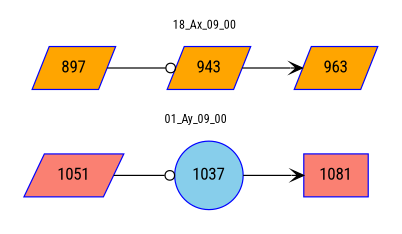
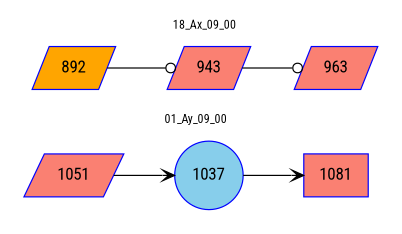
  digraph {
    fontname="Roboto Condensed"
    rankdir=LR
    node [color=blue fillcolor=orange fontname="Roboto Condensed" shape=parallelogram style=filled]
    edge [arrowhead=odot color=black fontname="Roboto Condensed"]
    n1 [fillcolor=salmon label=1051]
    n2 [fillcolor=skyblue label=1037 shape=circle]
    n3 [fillcolor=salmon label=1081 shape=box]
-   n4 [label=943]
-   n5 [label=897]
-   n6 [label=963]
+   n4 [fillcolor=salmon label=943]
+   n5 [label=892]
+   n6 [fillcolor=salmon label=963]
    subgraph cluster_1 {
      color=white
      fontsize=10
      label="01_Ay_09_00"
      n1
      n2
      n3
    }
    subgraph cluster_2 {
      color=white
      fontsize=10
      label="18_Ax_09_00"
      n4
      n5
      n6
    }
-   n1 -> n2
+   n1 -> n2 [arrowhead=vee]
    n2 -> n3 [arrowhead=vee]
-   n4 -> n6 [arrowhead=vee]
+   n4 -> n6
    n5 -> n4
  }
